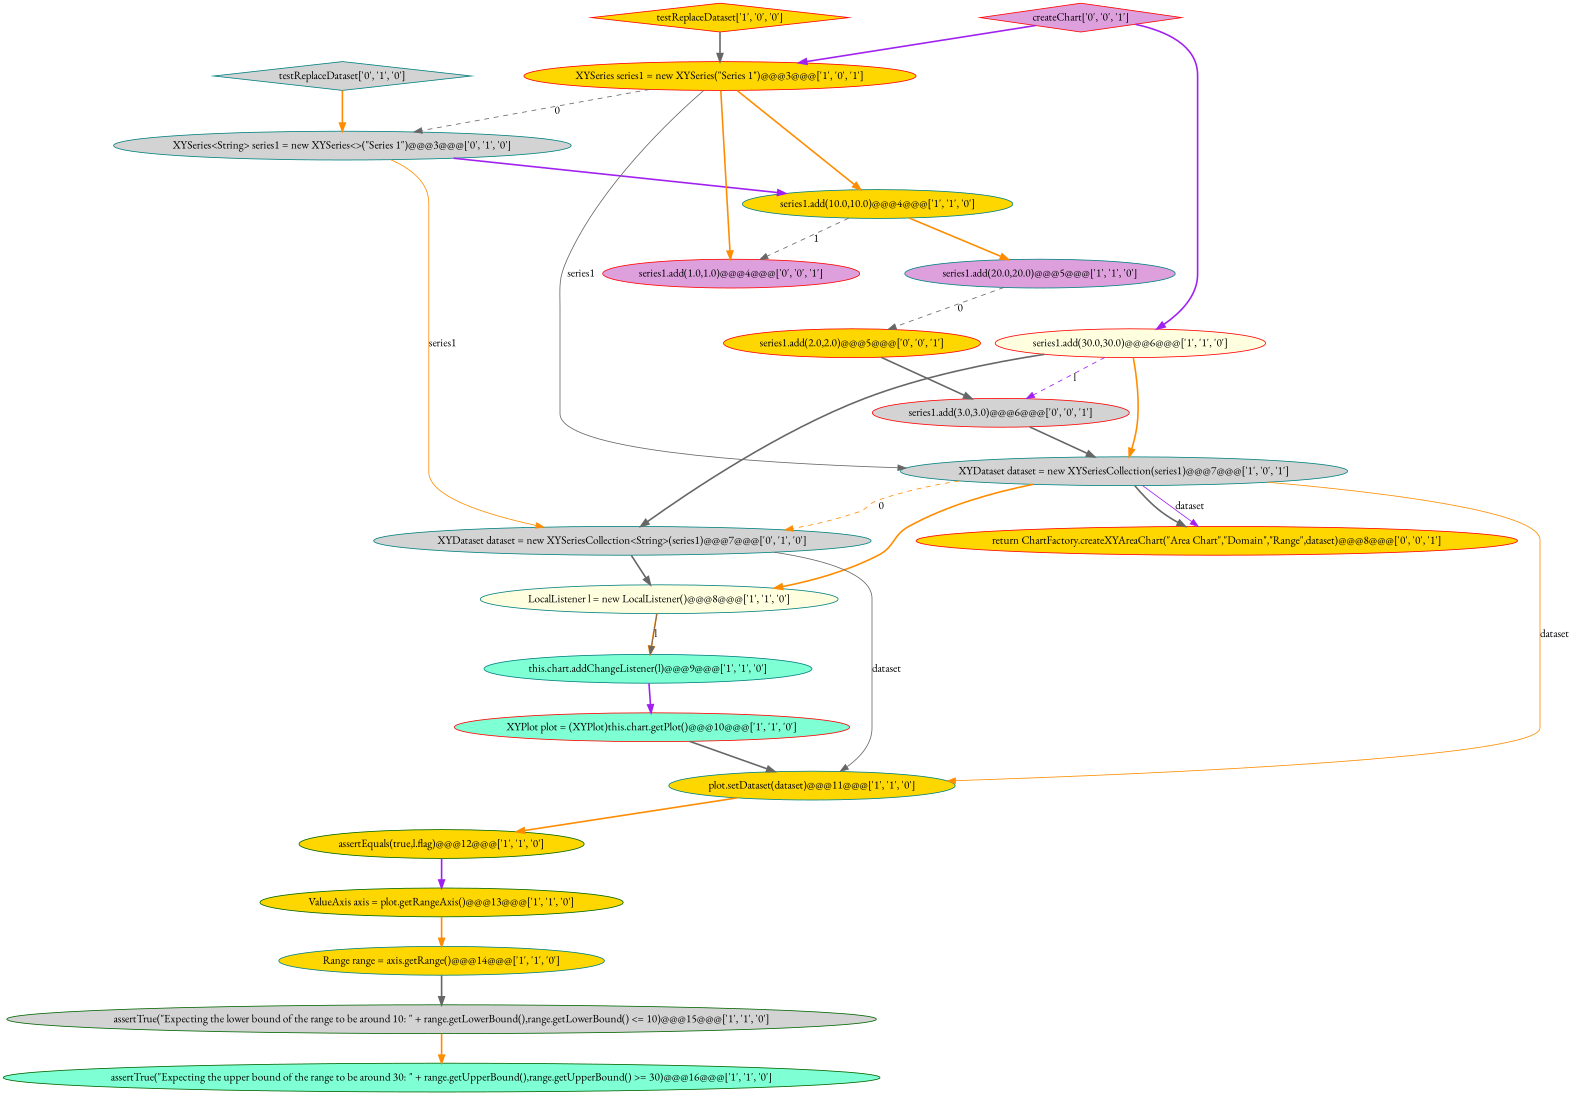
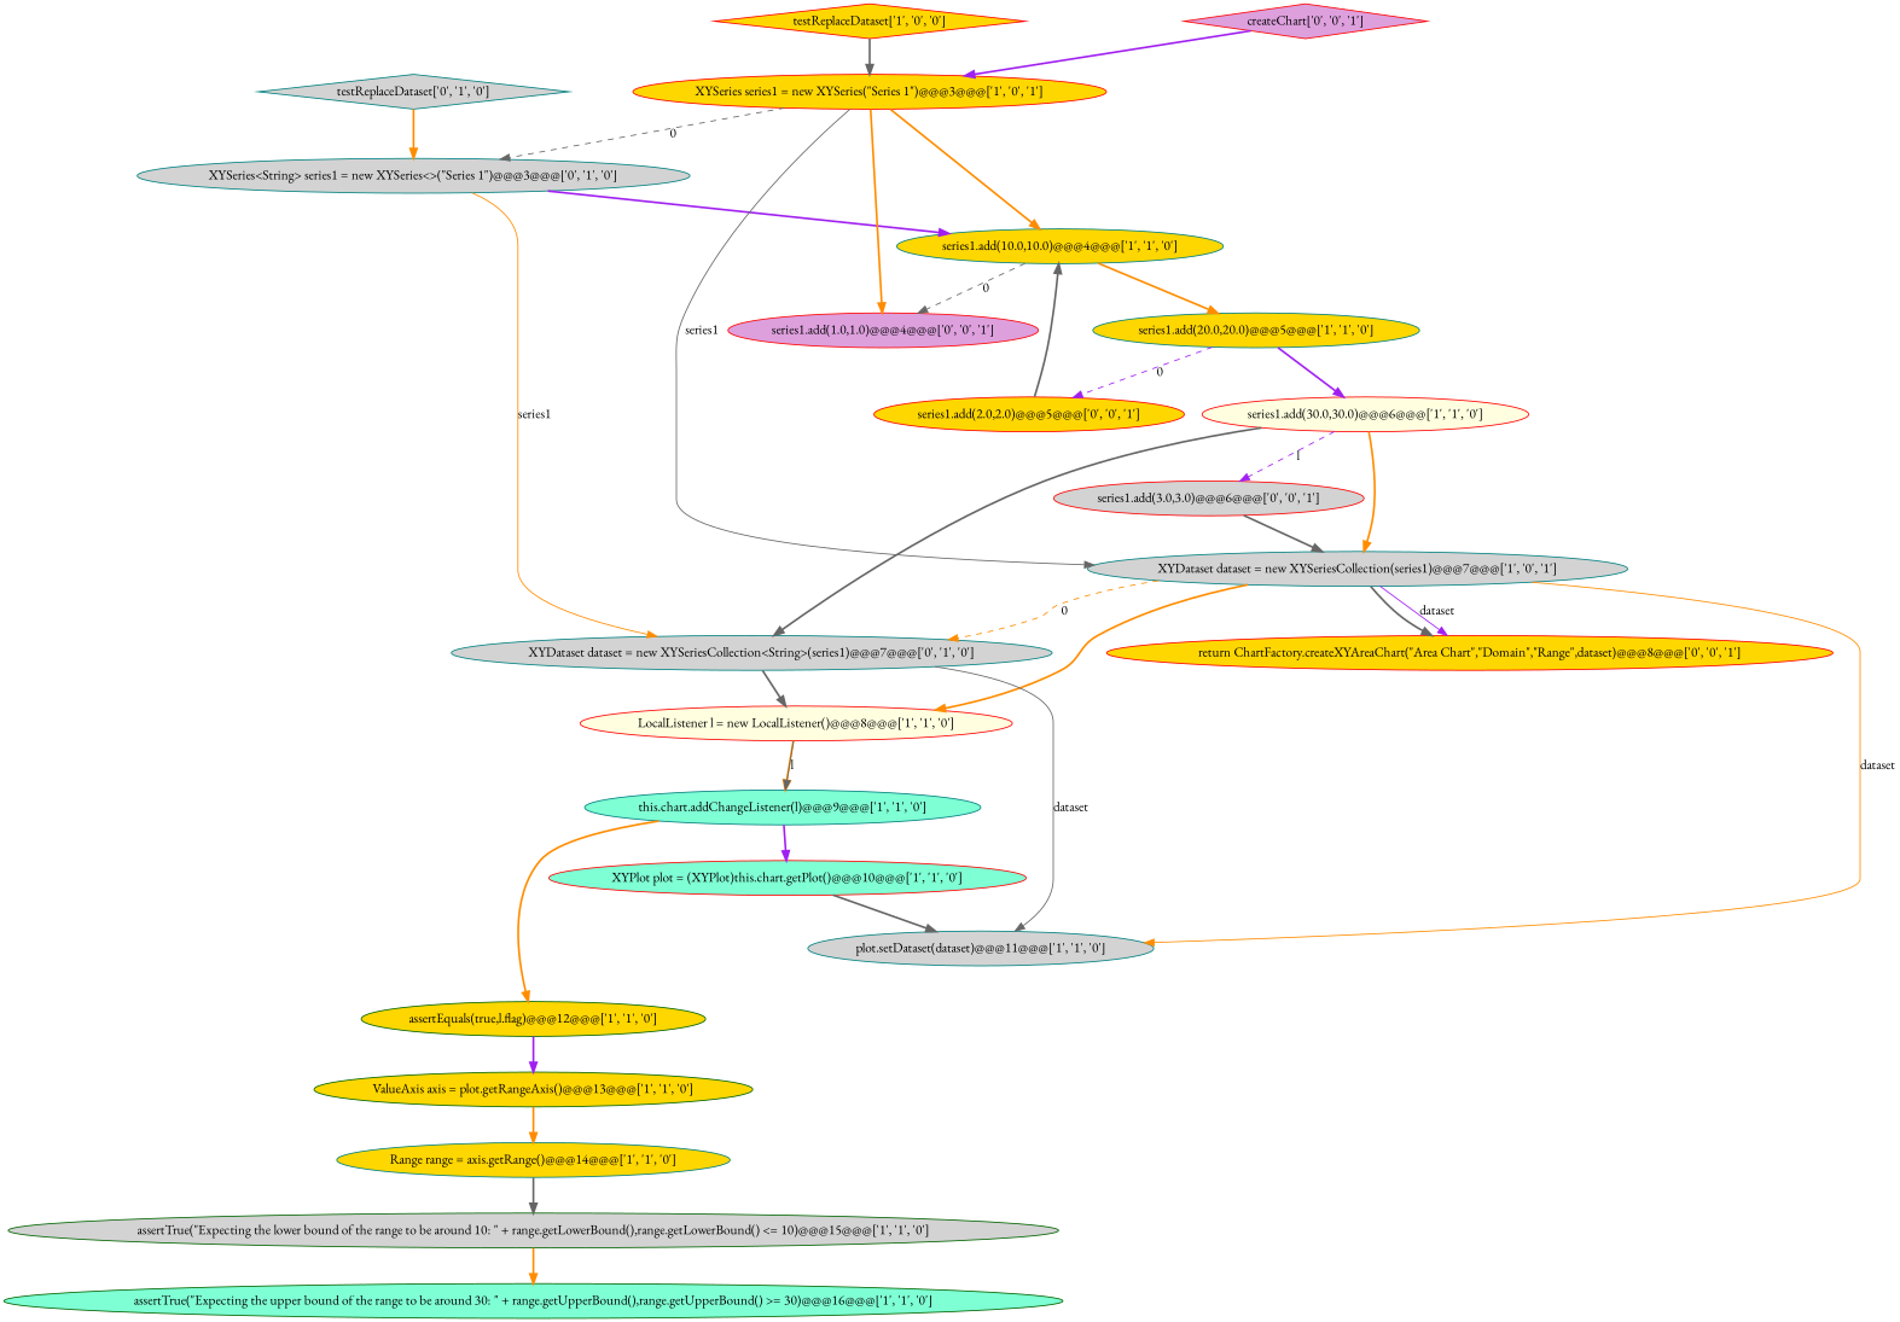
  digraph {
    fontname="EB Garamond"
    node [color=red fillcolor=gold fontname="EB Garamond" shape=ellipse style=filled]
    edge [color=gray40 fontname="EB Garamond" style=bold]
    n1 [color=teal fillcolor=aquamarine label="this.chart.addChangeListener(l)@@@9@@@['1', '1', '0']"]
    n2 [fillcolor=aquamarine label="XYPlot plot = (XYPlot)this.chart.getPlot()@@@10@@@['1', '1', '0']"]
-   n3 [color=teal label="plot.setDataset(dataset)@@@11@@@['1', '1', '0']"]
+   n3 [color=teal fillcolor=lightgrey label="plot.setDataset(dataset)@@@11@@@['1', '1', '0']"]
    n4 [color=darkgreen label="assertEquals(true,l.flag)@@@12@@@['1', '1', '0']"]
    n5 [color=darkgreen label="ValueAxis axis = plot.getRangeAxis()@@@13@@@['1', '1', '0']"]
    n6 [color=teal fillcolor=lightgrey label="XYDataset dataset = new XYSeriesCollection(series1)@@@7@@@['1', '0', '1']"]
-   n7 [color=teal fillcolor=lightyellow label="LocalListener l = new LocalListener()@@@8@@@['1', '1', '0']"]
+   n7 [fillcolor=lightyellow label="LocalListener l = new LocalListener()@@@8@@@['1', '1', '0']"]
    n8 [color=teal fillcolor=lightgrey label="XYDataset dataset = new XYSeriesCollection<String>(series1)@@@7@@@['0', '1', '0']"]
    n9 [label="return ChartFactory.createXYAreaChart(\"Area Chart\",\"Domain\",\"Range\",dataset)@@@8@@@['0', '0', '1']"]
    n10 [color=teal fillcolor=lightgrey label="testReplaceDataset['0', '1', '0']" shape=diamond]
    n11 [color=teal fillcolor=lightgrey label="XYSeries<String> series1 = new XYSeries<>(\"Series 1\")@@@3@@@['0', '1', '0']"]
    n12 [color=teal label="series1.add(10.0,10.0)@@@4@@@['1', '1', '0']"]
    n13 [fillcolor=lightyellow label="series1.add(30.0,30.0)@@@6@@@['1', '1', '0']"]
    n14 [fillcolor=lightgrey label="series1.add(3.0,3.0)@@@6@@@['0', '0', '1']"]
    n15 [label="series1.add(2.0,2.0)@@@5@@@['0', '0', '1']"]
    n16 [color=darkgreen fillcolor=lightgrey label="assertTrue(\"Expecting the lower bound of the range to be around 10: \" + range.getLowerBound(),range.getLowerBound() <= 10)@@@15@@@['1', '1', '0']"]
    n17 [color=darkgreen fillcolor=aquamarine label="assertTrue(\"Expecting the upper bound of the range to be around 30: \" + range.getUpperBound(),range.getUpperBound() >= 30)@@@16@@@['1', '1', '0']"]
    n18 [label="testReplaceDataset['1', '0', '0']" shape=diamond]
    n19 [label="XYSeries series1 = new XYSeries(\"Series 1\")@@@3@@@['1', '0', '1']"]
    n20 [fillcolor=plum label="series1.add(1.0,1.0)@@@4@@@['0', '0', '1']"]
    n21 [color=teal label="Range range = axis.getRange()@@@14@@@['1', '1', '0']"]
-   n22 [color=teal fillcolor=plum label="series1.add(20.0,20.0)@@@5@@@['1', '1', '0']"]
+   n22 [color=teal label="series1.add(20.0,20.0)@@@5@@@['1', '1', '0']"]
    n23 [fillcolor=plum label="createChart['0', '0', '1']" shape=diamond]
    n1 -> n2 [color=purple]
    n2 -> n3
-   n3 -> n4 [color=darkorange]
+   n1 -> n4 [color=darkorange]
    n4 -> n5 [color=purple]
    n5 -> n21 [color=darkorange]
    n6 -> n3 [color=darkorange label=dataset style=solid]
    n6 -> n7 [color=darkorange]
    n6 -> n8 [color=darkorange label=0 style=dashed]
    n6 -> n9
    n6 -> n9 [color=purple label=dataset style=solid]
    n7 -> n1 [color=darkorange]
    n7 -> n1 [label=l style=solid]
    n8 -> n3 [label=dataset style=solid]
    n8 -> n7
    n10 -> n11 [color=darkorange]
    n11 -> n8 [color=darkorange label=series1 style=solid]
    n11 -> n12 [color=purple]
-   n12 -> n20 [label=1 style=dashed]
+   n12 -> n20 [label=0 style=dashed]
    n12 -> n22 [color=darkorange]
    n13 -> n6 [color=darkorange]
    n13 -> n8
    n13 -> n14 [color=purple label=l style=dashed]
    n14 -> n6
-   n15 -> n14
+   n15 -> n12
    n16 -> n17 [color=darkorange]
    n18 -> n19
    n19 -> n6 [label=series1 style=solid]
    n19 -> n11 [label=0 style=dashed]
    n19 -> n12 [color=darkorange]
    n19 -> n20 [color=darkorange]
    n21 -> n16
-   n23 -> n13 [color=purple]
-   n22 -> n15 [label=0 style=dashed]
+   n22 -> n13 [color=purple]
+   n22 -> n15 [color=purple label=0 style=dashed]
    n23 -> n19 [color=purple]
  }
